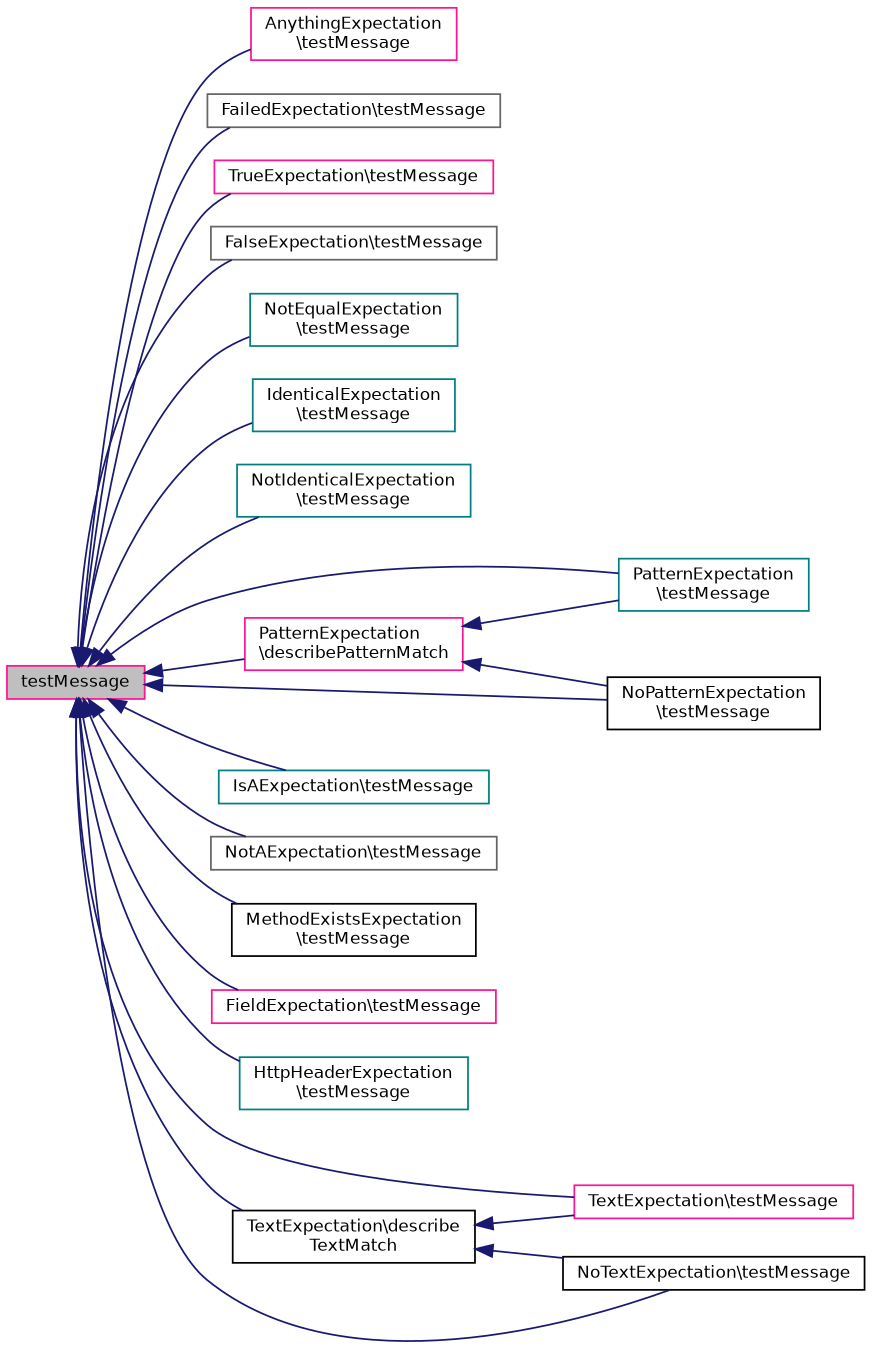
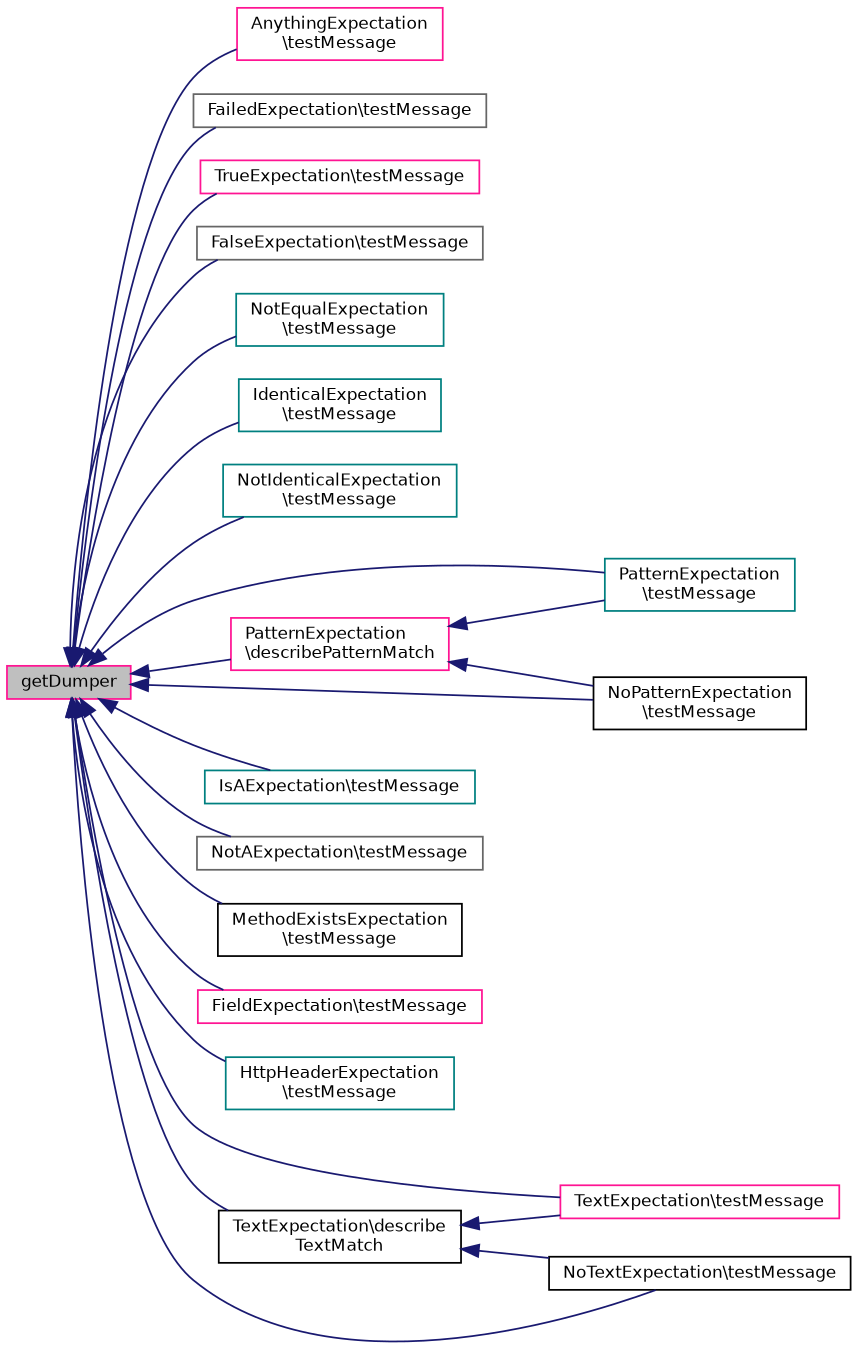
  digraph {
    rankdir=LR
    node [color=deeppink fillcolor=white fontname=Helvetica fontsize=10 shape=record style=filled]
    edge [color=midnightblue dir=back fontname=Helvetica fontsize=10 labelfontname=Helvetica labelfontsize=10 style=solid]
-   n1 [fillcolor=grey75 fontcolor=black height=0.2 label=testMessage width=0.4]
+   n1 [fillcolor=grey75 fontcolor=black height=0.2 label=getDumper width=0.4]
    n2 [height=0.2 label="AnythingExpectation\l\\testMessage" width=0.4]
    n3 [color=gray40 height=0.2 label="FailedExpectation\\testMessage" width=0.4]
    n4 [height=0.2 label="TrueExpectation\\testMessage" width=0.4]
    n5 [color=gray40 height=0.2 label="FalseExpectation\\testMessage" width=0.4]
    n6 [color=teal height=0.2 label="NotEqualExpectation\l\\testMessage" width=0.4]
    n7 [color=teal height=0.2 label="IdenticalExpectation\l\\testMessage" width=0.4]
    n8 [color=teal height=0.2 label="NotIdenticalExpectation\l\\testMessage" width=0.4]
    n9 [color=teal height=0.2 label="PatternExpectation\l\\testMessage" width=0.4]
    n10 [height=0.2 label="PatternExpectation\l\\describePatternMatch" width=0.4]
    n11 [color=black height=0.2 label="NoPatternExpectation\l\\testMessage" width=0.4]
    n12 [color=teal height=0.2 label="IsAExpectation\\testMessage" width=0.4]
    n13 [color=gray40 height=0.2 label="NotAExpectation\\testMessage" width=0.4]
    n14 [color=black height=0.2 label="MethodExistsExpectation\l\\testMessage" width=0.4]
    n15 [height=0.2 label="FieldExpectation\\testMessage" width=0.4]
    n16 [color=teal height=0.2 label="HttpHeaderExpectation\l\\testMessage" width=0.4]
    n17 [height=0.2 label="TextExpectation\\testMessage" width=0.4]
    n18 [color=black height=0.2 label="TextExpectation\\describe\lTextMatch" width=0.4]
    n19 [color=black height=0.2 label="NoTextExpectation\\testMessage" width=0.4]
    n1 -> n2
    n1 -> n3
    n1 -> n4
    n1 -> n5
    n1 -> n6
    n1 -> n7
    n1 -> n8
    n1 -> n9
    n1 -> n10
    n1 -> n11
    n1 -> n12
    n1 -> n13
    n1 -> n14
    n1 -> n15
    n1 -> n16
    n1 -> n17
    n1 -> n18
    n1 -> n19
    n10 -> n9
    n10 -> n11
    n18 -> n17
    n18 -> n19
  }
